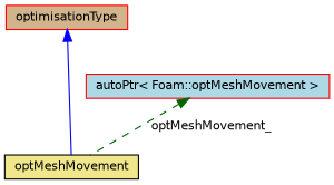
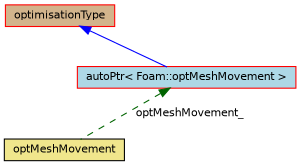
  digraph {
    node [color=red fontname=Helvetica fontsize=10 shape=record style=filled]
    edge [dir=back fontname=Helvetica fontsize=10 labelfontname=Helvetica labelfontsize=10]
    n1 [color=black fillcolor=khaki fontcolor=black height=0.2 label=optMeshMovement width=0.4]
    n2 [fillcolor=tan height=0.2 label=optimisationType width=0.4]
    n3 [fillcolor=lightblue height=0.2 label="autoPtr\< Foam::optMeshMovement \>" width=0.4]
-   n2 -> n1 [color=blue style=solid]
+   n2 -> n3 [color=blue style=solid]
    n3 -> n1 [color=darkgreen label=" optMeshMovement_" style=dashed]
  }
